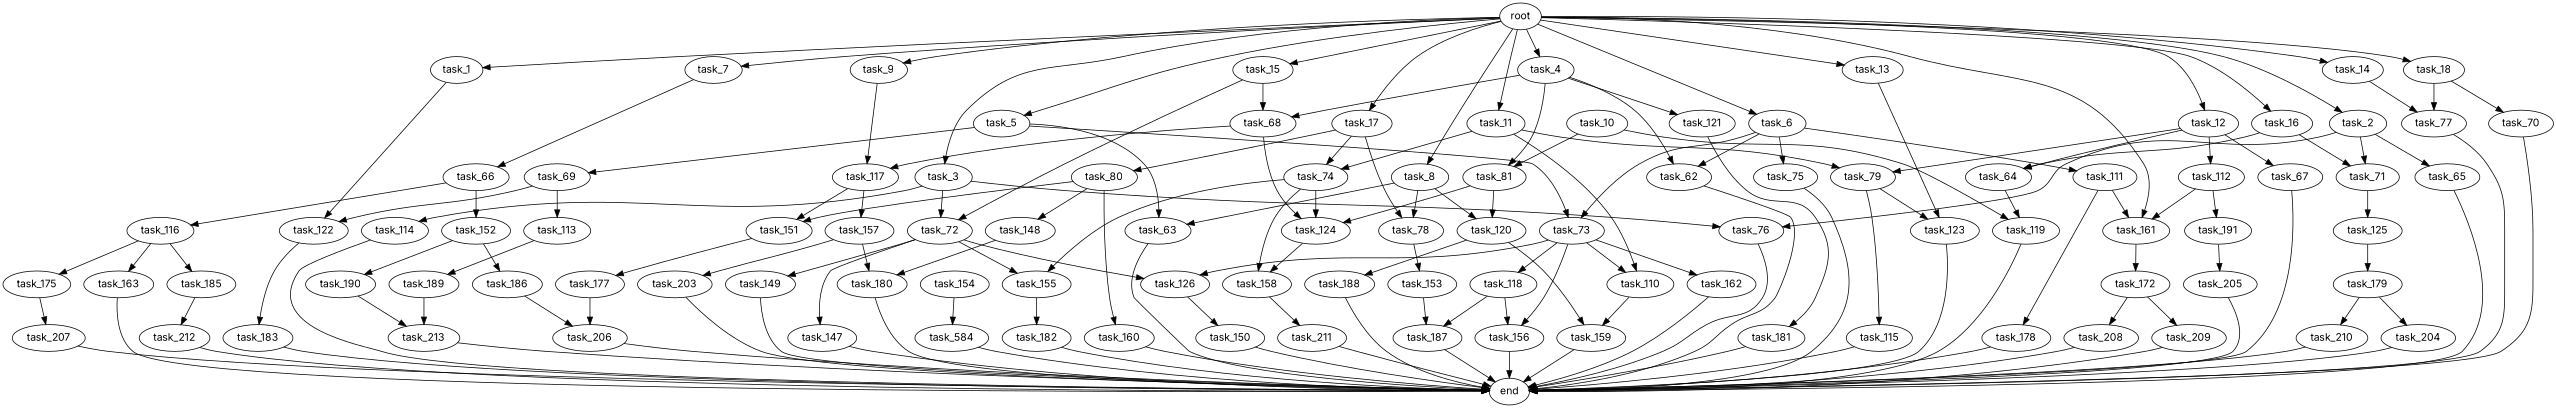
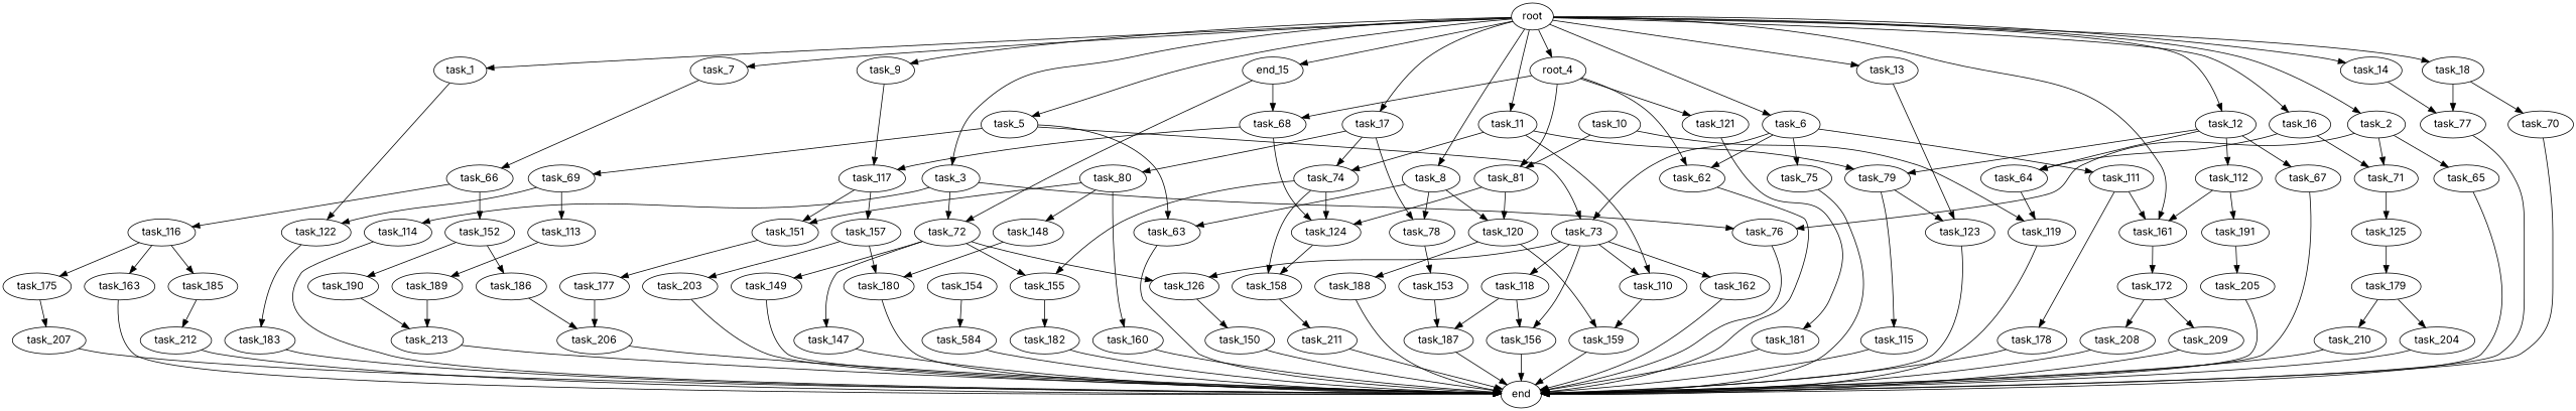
  digraph {
    fontname=Inter
    node [fontname=Inter]
    edge [fontname=Inter]
    task_152
    task_190
    task_186
    task_213
    task_206
    task_116
    task_163
    task_185
    task_175
    end
    task_212
    task_207
-   task_15
+   task_15 [label=end_15]
    task_68
    task_72
    task_117
    task_124
    task_155
    task_147
    task_126
    task_149
    n22 [label=task_584]
    task_153
    task_187
    task_191
    task_205
    task_7
    task_66
    task_119
    task_79
    task_115
    task_123
    task_75
    task_17
    task_74
    task_78
    task_80
    task_158
    task_151
    task_160
    task_148
    task_154
    n43 [label=task_172]
    task_209
    task_208
    task_204
    task_157
    task_180
    task_203
    task_177
    task_181
    task_182
    task_9
    task_211
    task_112
    task_161
    task_121
    task_118
    task_156
    task_179
    task_210
    task_73
    task_162
    task_110
    task_150
    task_159
    task_64
    task_77
    task_65
    task_18
    task_70
    task_188
    task_63
    task_11
    task_125
    task_1
    task_122
    task_183
    task_189
    task_69
    task_113
    task_62
    task_3
    task_114
    task_76
-   task_4
+   task_4 [label=root_4]
    task_81
    task_120
    task_10
    task_71
    task_67
    task_14
    task_12
    task_13
    task_6
    task_111
    task_178
    task_2
    root
    task_8
    task_16
    task_5
    task_152 -> task_190
    task_152 -> task_186
    task_190 -> task_213
    task_186 -> task_206
    task_213 -> end
    task_206 -> end
    task_116 -> task_163
    task_116 -> task_185
    task_116 -> task_175
    task_163 -> end
    task_185 -> task_212
    task_175 -> task_207
    task_212 -> end
    task_207 -> end
    task_15 -> task_68
    task_15 -> task_72
    task_68 -> task_117
    task_68 -> task_124
    task_72 -> task_155
    task_72 -> task_147
    task_72 -> task_126
    task_72 -> task_149
    task_117 -> task_151
    task_117 -> task_157
    task_124 -> task_158
    task_155 -> task_182
    task_147 -> end
    task_126 -> task_150
    task_149 -> end
    n22 -> end
    task_153 -> task_187
    task_187 -> end
    task_191 -> task_205
    task_205 -> end
    task_7 -> task_66
    task_66 -> task_152
    task_66 -> task_116
    task_119 -> end
    task_79 -> task_115
    task_79 -> task_123
    task_115 -> end
    task_123 -> end
    task_75 -> end
    task_17 -> task_74
    task_17 -> task_78
    task_17 -> task_80
    task_74 -> task_124
    task_74 -> task_155
    task_74 -> task_158
    task_78 -> task_153
    task_80 -> task_151
    task_80 -> task_160
    task_80 -> task_148
    task_158 -> task_211
    task_151 -> task_177
    task_160 -> end
    task_148 -> task_180
    task_154 -> n22
    n43 -> task_209
    n43 -> task_208
    task_209 -> end
    task_208 -> end
    task_204 -> end
    task_157 -> task_180
    task_157 -> task_203
    task_180 -> end
    task_203 -> end
    task_177 -> task_206
    task_181 -> end
    task_182 -> end
    task_9 -> task_117
    task_211 -> end
    task_112 -> task_191
    task_112 -> task_161
    task_161 -> n43
    task_121 -> task_181
    task_118 -> task_187
    task_118 -> task_156
    task_156 -> end
    task_179 -> task_204
    task_179 -> task_210
    task_210 -> end
    task_73 -> task_126
    task_73 -> task_118
    task_73 -> task_156
    task_73 -> task_162
    task_73 -> task_110
    task_162 -> end
    task_110 -> task_159
    task_150 -> end
    task_159 -> end
    task_64 -> task_119
    task_77 -> end
    task_65 -> end
    task_18 -> task_77
    task_18 -> task_70
    task_70 -> end
    task_188 -> end
    task_63 -> end
    task_11 -> task_79
    task_11 -> task_74
    task_11 -> task_110
    task_125 -> task_179
    task_1 -> task_122
    task_122 -> task_183
    task_183 -> end
    task_189 -> task_213
    task_69 -> task_122
    task_69 -> task_113
    task_113 -> task_189
    task_62 -> end
    task_3 -> task_72
    task_3 -> task_114
    task_3 -> task_76
    task_114 -> end
    task_76 -> end
    task_4 -> task_68
    task_4 -> task_121
    task_4 -> task_62
    task_4 -> task_81
    task_81 -> task_124
    task_81 -> task_120
    task_120 -> task_159
    task_120 -> task_188
    task_10 -> task_119
    task_10 -> task_81
    task_71 -> task_125
    task_67 -> end
    task_14 -> task_77
    task_12 -> task_79
    task_12 -> task_112
    task_12 -> task_64
    task_12 -> task_67
    task_13 -> task_123
    task_6 -> task_75
    task_6 -> task_73
    task_6 -> task_62
    task_6 -> task_111
    task_111 -> task_161
    task_111 -> task_178
    task_178 -> end
    task_2 -> task_65
    task_2 -> task_76
    task_2 -> task_71
    root -> task_15
    root -> task_7
    root -> task_17
    root -> task_9
    root -> task_161
    root -> task_18
    root -> task_11
    root -> task_1
    root -> task_3
    root -> task_4
    root -> task_14
    root -> task_12
    root -> task_13
    root -> task_6
    root -> task_2
    root -> task_8
    root -> task_16
    root -> task_5
    task_8 -> task_78
    task_8 -> task_63
    task_8 -> task_120
    task_16 -> task_64
    task_16 -> task_71
    task_5 -> task_73
    task_5 -> task_63
    task_5 -> task_69
  }
